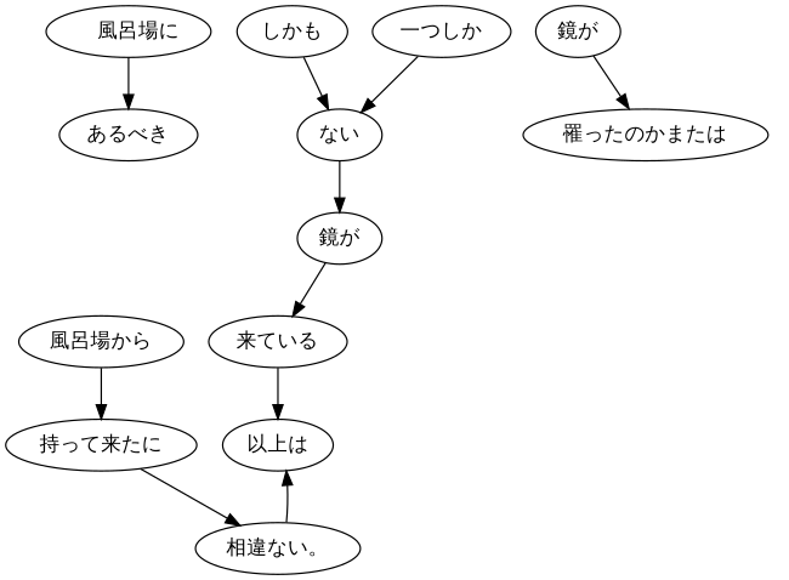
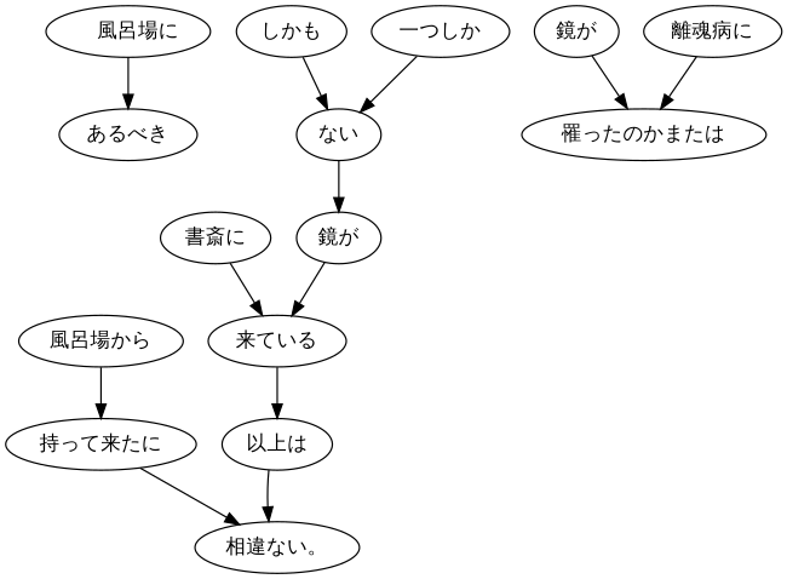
  digraph {
    fontname="Playfair Display"
    node [fontname="Playfair Display"]
    edge [fontname="Playfair Display"]
    n1 [label="　風呂場に"]
    n2 [label="あるべき"]
    n3 [label="ない"]
    n4 [label="鏡が"]
    n5 [label="しかも"]
    n6 [label="一つしか"]
    n7 [label="来ている"]
    n8 [label="以上は"]
+   n9 [label="書斎に"]
    n10 [label="相違ない。"]
    n11 [label="鏡が"]
    n12 [label="罹ったのかまたは"]
+   n13 [label="離魂病に"]
    n14 [label="持って来たに"]
    n15 [label="風呂場から"]
    n1 -> n2
    n3 -> n4
    n4 -> n7
    n5 -> n3
    n6 -> n3
    n7 -> n8
-   n10 -> n8
+   n8 -> n10
+   n9 -> n7
    n11 -> n12
+   n13 -> n12
    n14 -> n10
    n15 -> n14
  }
